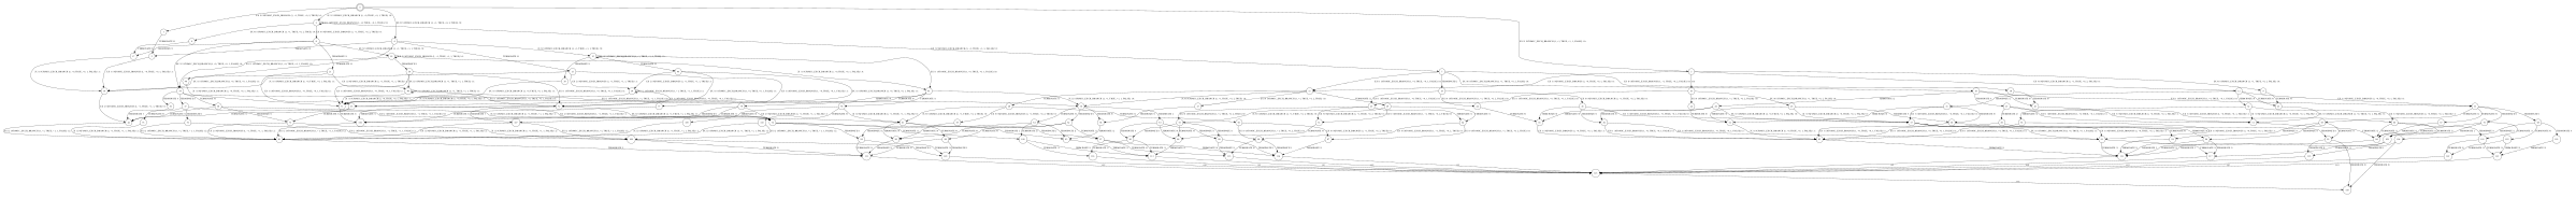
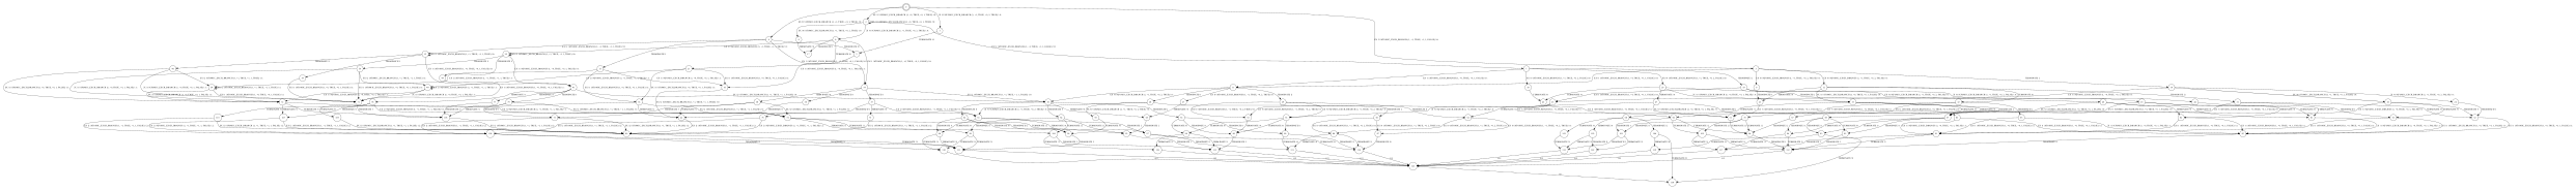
  digraph {
    fontname="Liberation Serif"
    node [fontname="Liberation Serif" shape=circle]
    edge [fontname="Liberation Serif"]
    0 [peripheries=2]
    1
    2
    3
    4
    5
    6
    7
    8
    9
    10
    11
    12
    13
    14
    15
    16
    17
    18
    19
    20
    21
    22
    23
    24
    25
    26
    27
    28
    29
    30
    31
    32
    33
    34
    35
    36
    37
    38
    39
    40
    41
    42
    43
    44
    45
    46
    47
    48
    49
    50
    51
    52
    53
    54
    55
    56
    57
    58
    59
    60
    61
    62
    63
    64
    65
    66
    67
    68
    69
    70
    71
    72
    73
    74
    75
    76
    77
    78
    79
    80
    81
    82
    83
    84
    85
    86
    87
    88
    89
    90
    91
    92
    93
    94
    95
    96
    97
    98
    99
    100
    101
    102
    103
    104
    105
    106
    107
    108
    109
    110
    111
    112
    113
    114
    115
    116
    117
    118
    119
    120
    121
    122
    123
    0 -> 1 [label="EX !0 !ATOMIC_EXCH_BRANCH (1, +1, TRUE, +0, 2, TRUE) !:0:"]
    0 -> 2 [label="EX !1 !ATOMIC_EXCH_BRANCH (1, +0, TRUE, +0, 1, TRUE) !:0:"]
    0 -> 3 [label="EX !2 !ATOMIC_EXCH_BRANCH (1, +1, TRUE, +1, 1, FALSE) !:0:"]
    0 -> 4 [label="EX !0 !ATOMIC_EXCH_BRANCH (1, +1, TRUE, +0, 2, TRUE) !:0:"]
    1 -> 5 [label="TERMINATE !0"]
    2 -> 2 [label="EX !1 !ATOMIC_EXCH_BRANCH (1, +0, TRUE, +0, 1, TRUE) !:0:"]
    2 -> 6 [label="EX !0 !ATOMIC_EXCH_BRANCH (1, +1, TRUE, +0, 2, TRUE) !:0:"]
    2 -> 7 [label="EX !2 !ATOMIC_EXCH_BRANCH (1, +1, TRUE, +1, 1, FALSE) !:0:"]
    2 -> 8 [label="EX !0 !ATOMIC_EXCH_BRANCH (1, +1, TRUE, +0, 2, TRUE) !:0:"]
    3 -> 9 [label="EX !0 !ATOMIC_EXCH_BRANCH (1, +1, TRUE, +0, 2, FALSE) !:0:"]
-   3 -> 10 [label=exit]
+   3 -> 10 [label="TERMINATE !2"]
    3 -> 11 [label="EX !1 !ATOMIC_EXCH_BRANCH (1, +0, TRUE, +0, 1, FALSE) !:0:"]
    3 -> 12 [label="EX !0 !ATOMIC_EXCH_BRANCH (1, +1, TRUE, +0, 2, FALSE) !:0:"]
    4 -> 5 [label="TERMINATE !0"]
    4 -> 13 [label="TERMINATE !0"]
    4 -> 14 [label="EX !1 !ATOMIC_EXCH_BRANCH (1, +0, TRUE, +0, 1, FALSE) !:0:"]
    4 -> 15 [label="EX !2 !ATOMIC_EXCH_BRANCH (1, +1, TRUE, +1, 1, TRUE) !:0:"]
    5 -> 16 [label="EX !1 !ATOMIC_EXCH_BRANCH (1, +0, TRUE, +0, 1, FALSE) !:1:"]
    6 -> 17 [label="TERMINATE !0"]
    7 -> 11 [label="EX !1 !ATOMIC_EXCH_BRANCH (1, +0, TRUE, +0, 1, FALSE) !:0:"]
    7 -> 18 [label="EX !0 !ATOMIC_EXCH_BRANCH (1, +1, TRUE, +0, 2, FALSE) !:0:"]
    7 -> 19 [label="TERMINATE !2"]
    7 -> 20 [label="EX !0 !ATOMIC_EXCH_BRANCH (1, +1, TRUE, +0, 2, FALSE) !:0:"]
    8 -> 14 [label="EX !1 !ATOMIC_EXCH_BRANCH (1, +0, TRUE, +0, 1, FALSE) !:0:"]
    8 -> 17 [label="TERMINATE !0"]
    8 -> 21 [label="TERMINATE !0"]
    8 -> 22 [label="EX !2 !ATOMIC_EXCH_BRANCH (1, +1, TRUE, +1, 1, TRUE) !:0:"]
    9 -> 23 [label="TERMINATE !0"]
    10 -> 24 [label="EX !0 !ATOMIC_EXCH_BRANCH (1, +1, TRUE, +0, 2, FALSE) !:0:"]
    10 -> 25 [label="EX !1 !ATOMIC_EXCH_BRANCH (1, +0, TRUE, +0, 1, FALSE) !:0:"]
    10 -> 26 [label="EX !0 !ATOMIC_EXCH_BRANCH (1, +1, TRUE, +0, 2, FALSE) !:0:"]
    11 -> 27 [label="EX !0 !ATOMIC_EXCH_BRANCH (1, +1, TRUE, +0, 2, TRUE) !:0:"]
    11 -> 28 [label="TERMINATE !1"]
    11 -> 29 [label="TERMINATE !2"]
    11 -> 30 [label="EX !0 !ATOMIC_EXCH_BRANCH (1, +1, TRUE, +0, 2, TRUE) !:0:"]
    12 -> 23 [label="TERMINATE !0"]
    12 -> 31 [label="TERMINATE !2"]
    12 -> 32 [label="TERMINATE !0"]
    12 -> 33 [label="EX !1 !ATOMIC_EXCH_BRANCH (1, +0, TRUE, +0, 1, FALSE) !:0:"]
    13 -> 16 [label="EX !1 !ATOMIC_EXCH_BRANCH (1, +0, TRUE, +0, 1, FALSE) !:1:"]
    13 -> 34 [label="EX !2 !ATOMIC_EXCH_BRANCH (1, +1, TRUE, +1, 1, TRUE) !:1:"]
    13 -> 35 [label="EX !1 !ATOMIC_EXCH_BRANCH (1, +0, TRUE, +0, 1, FALSE) !:1:"]
    14 -> 30 [label="EX !2 !ATOMIC_EXCH_BRANCH (1, +1, TRUE, +1, 1, FALSE) !:0:"]
    14 -> 36 [label="TERMINATE !0"]
    14 -> 37 [label="TERMINATE !1"]
    14 -> 38 [label="TERMINATE !0"]
    15 -> 15 [label="EX !2 !ATOMIC_EXCH_BRANCH (1, +1, TRUE, +1, 1, TRUE) !:0:"]
    15 -> 39 [label="TERMINATE !0"]
    15 -> 40 [label="TERMINATE !0"]
    15 -> 41 [label="EX !1 !ATOMIC_EXCH_BRANCH (1, +0, TRUE, +0, 1, FALSE) !:0:"]
    16 -> 42 [label="EX !2 !ATOMIC_EXCH_BRANCH (1, +1, TRUE, +1, 1, TRUE) !:0:"]
-   17 -> 16 [label="EX !1 !ATOMIC_EXCH_BRANCH (1, +0, TRUE, +0, 1, FALSE) !:1:"]
    18 -> 43 [label="TERMINATE !0"]
    19 -> 25 [label="EX !1 !ATOMIC_EXCH_BRANCH (1, +0, TRUE, +0, 1, FALSE) !:0:"]
    19 -> 44 [label="EX !0 !ATOMIC_EXCH_BRANCH (1, +1, TRUE, +0, 2, FALSE) !:0:"]
    19 -> 45 [label="EX !0 !ATOMIC_EXCH_BRANCH (1, +1, TRUE, +0, 2, FALSE) !:0:"]
    20 -> 33 [label="EX !1 !ATOMIC_EXCH_BRANCH (1, +0, TRUE, +0, 1, FALSE) !:0:"]
    20 -> 43 [label="TERMINATE !0"]
    20 -> 46 [label="TERMINATE !2"]
    20 -> 47 [label="TERMINATE !0"]
    21 -> 16 [label="EX !1 !ATOMIC_EXCH_BRANCH (1, +0, TRUE, +0, 1, FALSE) !:1:"]
    21 -> 35 [label="EX !1 !ATOMIC_EXCH_BRANCH (1, +0, TRUE, +0, 1, FALSE) !:1:"]
    21 -> 48 [label="EX !2 !ATOMIC_EXCH_BRANCH (1, +1, TRUE, +1, 1, TRUE) !:1:"]
    22 -> 22 [label="EX !2 !ATOMIC_EXCH_BRANCH (1, +1, TRUE, +1, 1, TRUE) !:0:"]
    22 -> 41 [label="EX !1 !ATOMIC_EXCH_BRANCH (1, +0, TRUE, +0, 1, FALSE) !:0:"]
    22 -> 49 [label="TERMINATE !0"]
    22 -> 50 [label="TERMINATE !0"]
    23 -> 51 [label="EX !1 !ATOMIC_EXCH_BRANCH (1, +0, TRUE, +0, 1, FALSE) !:1:"]
    24 -> 52 [label="TERMINATE !0"]
    25 -> 53 [label="EX !0 !ATOMIC_EXCH_BRANCH (1, +1, TRUE, +0, 2, TRUE) !:0:"]
    25 -> 54 [label="TERMINATE !1"]
    25 -> 55 [label="EX !0 !ATOMIC_EXCH_BRANCH (1, +1, TRUE, +0, 2, TRUE) !:0:"]
    26 -> 52 [label="TERMINATE !0"]
    26 -> 56 [label="TERMINATE !0"]
    26 -> 57 [label="EX !1 !ATOMIC_EXCH_BRANCH (1, +0, TRUE, +0, 1, FALSE) !:0:"]
    27 -> 58 [label="TERMINATE !0"]
    28 -> 59 [label="EX !0 !ATOMIC_EXCH_BRANCH (1, +1, TRUE, +0, 2, TRUE) !:0:"]
    28 -> 60 [label="TERMINATE !2"]
    28 -> 61 [label="EX !0 !ATOMIC_EXCH_BRANCH (1, +1, TRUE, +0, 2, TRUE) !:0:"]
    29 -> 53 [label="EX !0 !ATOMIC_EXCH_BRANCH (1, +1, TRUE, +0, 2, TRUE) !:0:"]
    29 -> 54 [label="TERMINATE !1"]
    29 -> 55 [label="EX !0 !ATOMIC_EXCH_BRANCH (1, +1, TRUE, +0, 2, TRUE) !:0:"]
    30 -> 58 [label="TERMINATE !0"]
    30 -> 62 [label="TERMINATE !1"]
    30 -> 63 [label="TERMINATE !2"]
    30 -> 64 [label="TERMINATE !0"]
    31 -> 52 [label="TERMINATE !0"]
    31 -> 56 [label="TERMINATE !0"]
    31 -> 57 [label="EX !1 !ATOMIC_EXCH_BRANCH (1, +0, TRUE, +0, 1, FALSE) !:0:"]
    32 -> 51 [label="EX !1 !ATOMIC_EXCH_BRANCH (1, +0, TRUE, +0, 1, FALSE) !:1:"]
    32 -> 65 [label="TERMINATE !2"]
    32 -> 66 [label="EX !1 !ATOMIC_EXCH_BRANCH (1, +0, TRUE, +0, 1, FALSE) !:1:"]
    33 -> 67 [label="TERMINATE !0"]
    33 -> 68 [label="TERMINATE !1"]
    33 -> 69 [label="TERMINATE !2"]
    33 -> 70 [label="TERMINATE !0"]
    34 -> 34 [label="EX !2 !ATOMIC_EXCH_BRANCH (1, +1, TRUE, +1, 1, TRUE) !:1:"]
    34 -> 71 [label="EX !1 !ATOMIC_EXCH_BRANCH (1, +0, TRUE, +0, 1, FALSE) !:1:"]
    34 -> 72 [label="EX !1 !ATOMIC_EXCH_BRANCH (1, +0, TRUE, +0, 1, FALSE) !:1:"]
    35 -> 42 [label="TERMINATE !1"]
    35 -> 73 [label="TERMINATE !1"]
    35 -> 74 [label="EX !2 !ATOMIC_EXCH_BRANCH (1, +1, TRUE, +1, 1, FALSE) !:1:"]
    36 -> 42 [label="TERMINATE !1"]
    37 -> 61 [label="EX !2 !ATOMIC_EXCH_BRANCH (1, +1, TRUE, +1, 1, FALSE) !:0:"]
    37 -> 75 [label="TERMINATE !0"]
    37 -> 76 [label="TERMINATE !0"]
    38 -> 42 [label="TERMINATE !1"]
    38 -> 73 [label="TERMINATE !1"]
    38 -> 74 [label="EX !2 !ATOMIC_EXCH_BRANCH (1, +1, TRUE, +1, 1, FALSE) !:1:"]
    39 -> 71 [label="EX !1 !ATOMIC_EXCH_BRANCH (1, +0, TRUE, +0, 1, FALSE) !:1:"]
    40 -> 34 [label="EX !2 !ATOMIC_EXCH_BRANCH (1, +1, TRUE, +1, 1, TRUE) !:1:"]
    40 -> 71 [label="EX !1 !ATOMIC_EXCH_BRANCH (1, +0, TRUE, +0, 1, FALSE) !:1:"]
    40 -> 72 [label="EX !1 !ATOMIC_EXCH_BRANCH (1, +0, TRUE, +0, 1, FALSE) !:1:"]
    41 -> 30 [label="EX !2 !ATOMIC_EXCH_BRANCH (1, +1, TRUE, +1, 1, FALSE) !:0:"]
    41 -> 77 [label="TERMINATE !0"]
    41 -> 78 [label="TERMINATE !1"]
    41 -> 79 [label="TERMINATE !0"]
    42 -> 80 [label="EX !2 !ATOMIC_EXCH_BRANCH (1, +1, TRUE, +1, 1, FALSE) !:2:"]
    43 -> 51 [label="EX !1 !ATOMIC_EXCH_BRANCH (1, +0, TRUE, +0, 1, FALSE) !:1:"]
    44 -> 81 [label="TERMINATE !0"]
    45 -> 57 [label="EX !1 !ATOMIC_EXCH_BRANCH (1, +0, TRUE, +0, 1, FALSE) !:0:"]
    45 -> 81 [label="TERMINATE !0"]
    45 -> 82 [label="TERMINATE !0"]
    46 -> 57 [label="EX !1 !ATOMIC_EXCH_BRANCH (1, +0, TRUE, +0, 1, FALSE) !:0:"]
    46 -> 81 [label="TERMINATE !0"]
    46 -> 82 [label="TERMINATE !0"]
    47 -> 51 [label="EX !1 !ATOMIC_EXCH_BRANCH (1, +0, TRUE, +0, 1, FALSE) !:1:"]
    47 -> 66 [label="EX !1 !ATOMIC_EXCH_BRANCH (1, +0, TRUE, +0, 1, FALSE) !:1:"]
    47 -> 83 [label="TERMINATE !2"]
    48 -> 48 [label="EX !2 !ATOMIC_EXCH_BRANCH (1, +1, TRUE, +1, 1, TRUE) !:1:"]
    48 -> 71 [label="EX !1 !ATOMIC_EXCH_BRANCH (1, +0, TRUE, +0, 1, FALSE) !:1:"]
    48 -> 72 [label="EX !1 !ATOMIC_EXCH_BRANCH (1, +0, TRUE, +0, 1, FALSE) !:1:"]
    49 -> 71 [label="EX !1 !ATOMIC_EXCH_BRANCH (1, +0, TRUE, +0, 1, FALSE) !:1:"]
    50 -> 48 [label="EX !2 !ATOMIC_EXCH_BRANCH (1, +1, TRUE, +1, 1, TRUE) !:1:"]
    50 -> 71 [label="EX !1 !ATOMIC_EXCH_BRANCH (1, +0, TRUE, +0, 1, FALSE) !:1:"]
    50 -> 72 [label="EX !1 !ATOMIC_EXCH_BRANCH (1, +0, TRUE, +0, 1, FALSE) !:1:"]
    51 -> 84 [label="TERMINATE !2"]
    52 -> 85 [label="EX !1 !ATOMIC_EXCH_BRANCH (1, +0, TRUE, +0, 1, FALSE) !:1:"]
    53 -> 86 [label="TERMINATE !0"]
    54 -> 87 [label="EX !0 !ATOMIC_EXCH_BRANCH (1, +1, TRUE, +0, 2, TRUE) !:0:"]
    54 -> 88 [label="EX !0 !ATOMIC_EXCH_BRANCH (1, +1, TRUE, +0, 2, TRUE) !:0:"]
    55 -> 86 [label="TERMINATE !0"]
    55 -> 89 [label="TERMINATE !1"]
    55 -> 90 [label="TERMINATE !0"]
    56 -> 85 [label="EX !1 !ATOMIC_EXCH_BRANCH (1, +0, TRUE, +0, 1, FALSE) !:1:"]
    56 -> 91 [label="EX !1 !ATOMIC_EXCH_BRANCH (1, +0, TRUE, +0, 1, FALSE) !:1:"]
    57 -> 92 [label="TERMINATE !0"]
    57 -> 93 [label="TERMINATE !1"]
    57 -> 94 [label="TERMINATE !0"]
    58 -> 95 [label="TERMINATE !2"]
    59 -> 96 [label="TERMINATE !0"]
    60 -> 87 [label="EX !0 !ATOMIC_EXCH_BRANCH (1, +1, TRUE, +0, 2, TRUE) !:0:"]
    60 -> 88 [label="EX !0 !ATOMIC_EXCH_BRANCH (1, +1, TRUE, +0, 2, TRUE) !:0:"]
    61 -> 96 [label="TERMINATE !0"]
    61 -> 97 [label="TERMINATE !2"]
    61 -> 98 [label="TERMINATE !0"]
    62 -> 96 [label="TERMINATE !0"]
    62 -> 97 [label="TERMINATE !2"]
    62 -> 98 [label="TERMINATE !0"]
    63 -> 86 [label="TERMINATE !0"]
    63 -> 89 [label="TERMINATE !1"]
    63 -> 90 [label="TERMINATE !0"]
    64 -> 95 [label="TERMINATE !2"]
    64 -> 99 [label="TERMINATE !1"]
    64 -> 100 [label="TERMINATE !2"]
    65 -> 85 [label="EX !1 !ATOMIC_EXCH_BRANCH (1, +0, TRUE, +0, 1, FALSE) !:1:"]
    65 -> 91 [label="EX !1 !ATOMIC_EXCH_BRANCH (1, +0, TRUE, +0, 1, FALSE) !:1:"]
    66 -> 84 [label="TERMINATE !2"]
    66 -> 101 [label="TERMINATE !1"]
    66 -> 102 [label="TERMINATE !2"]
    67 -> 84 [label="TERMINATE !2"]
    68 -> 103 [label="TERMINATE !0"]
    68 -> 104 [label="TERMINATE !2"]
    68 -> 105 [label="TERMINATE !0"]
    69 -> 92 [label="TERMINATE !0"]
    69 -> 93 [label="TERMINATE !1"]
    69 -> 94 [label="TERMINATE !0"]
    70 -> 84 [label="TERMINATE !2"]
    70 -> 101 [label="TERMINATE !1"]
    70 -> 102 [label="TERMINATE !2"]
    71 -> 106 [label="TERMINATE !1"]
    72 -> 74 [label="EX !2 !ATOMIC_EXCH_BRANCH (1, +1, TRUE, +1, 1, FALSE) !:1:"]
    72 -> 106 [label="TERMINATE !1"]
    72 -> 107 [label="TERMINATE !1"]
    73 -> 80 [label="EX !2 !ATOMIC_EXCH_BRANCH (1, +1, TRUE, +1, 1, FALSE) !:2:"]
    73 -> 108 [label="EX !2 !ATOMIC_EXCH_BRANCH (1, +1, TRUE, +1, 1, FALSE) !:2:"]
    74 -> 95 [label="TERMINATE !2"]
    74 -> 99 [label="TERMINATE !1"]
    74 -> 100 [label="TERMINATE !2"]
    75 -> 80 [label="EX !2 !ATOMIC_EXCH_BRANCH (1, +1, TRUE, +1, 1, FALSE) !:2:"]
    76 -> 80 [label="EX !2 !ATOMIC_EXCH_BRANCH (1, +1, TRUE, +1, 1, FALSE) !:2:"]
    76 -> 108 [label="EX !2 !ATOMIC_EXCH_BRANCH (1, +1, TRUE, +1, 1, FALSE) !:2:"]
    77 -> 106 [label="TERMINATE !1"]
    78 -> 61 [label="EX !2 !ATOMIC_EXCH_BRANCH (1, +1, TRUE, +1, 1, FALSE) !:0:"]
    78 -> 109 [label="TERMINATE !0"]
    78 -> 110 [label="TERMINATE !0"]
    79 -> 74 [label="EX !2 !ATOMIC_EXCH_BRANCH (1, +1, TRUE, +1, 1, FALSE) !:1:"]
    79 -> 106 [label="TERMINATE !1"]
    79 -> 107 [label="TERMINATE !1"]
    80 -> 111 [label="TERMINATE !2"]
    81 -> 85 [label="EX !1 !ATOMIC_EXCH_BRANCH (1, +0, TRUE, +0, 1, FALSE) !:1:"]
    82 -> 85 [label="EX !1 !ATOMIC_EXCH_BRANCH (1, +0, TRUE, +0, 1, FALSE) !:1:"]
    82 -> 91 [label="EX !1 !ATOMIC_EXCH_BRANCH (1, +0, TRUE, +0, 1, FALSE) !:1:"]
    83 -> 85 [label="EX !1 !ATOMIC_EXCH_BRANCH (1, +0, TRUE, +0, 1, FALSE) !:1:"]
    83 -> 91 [label="EX !1 !ATOMIC_EXCH_BRANCH (1, +0, TRUE, +0, 1, FALSE) !:1:"]
    84 -> 112 [label="TERMINATE !1"]
    85 -> 112 [label="TERMINATE !1"]
    86 -> 113 [label="TERMINATE !1"]
    87 -> 114 [label="TERMINATE !0"]
    88 -> 114 [label="TERMINATE !0"]
    88 -> 115 [label="TERMINATE !0"]
    89 -> 114 [label="TERMINATE !0"]
    89 -> 115 [label="TERMINATE !0"]
    90 -> 113 [label="TERMINATE !1"]
    90 -> 116 [label="TERMINATE !1"]
    91 -> 112 [label="TERMINATE !1"]
    91 -> 117 [label="TERMINATE !1"]
    92 -> 112 [label="TERMINATE !1"]
    93 -> 118 [label="TERMINATE !0"]
    93 -> 119 [label="TERMINATE !0"]
    94 -> 112 [label="TERMINATE !1"]
    94 -> 117 [label="TERMINATE !1"]
    95 -> 113 [label="TERMINATE !1"]
    96 -> 111 [label="TERMINATE !2"]
    97 -> 114 [label="TERMINATE !0"]
    97 -> 115 [label="TERMINATE !0"]
    98 -> 111 [label="TERMINATE !2"]
    98 -> 120 [label="TERMINATE !2"]
    99 -> 111 [label="TERMINATE !2"]
    99 -> 120 [label="TERMINATE !2"]
    100 -> 113 [label="TERMINATE !1"]
    100 -> 116 [label="TERMINATE !1"]
    101 -> 121 [label="TERMINATE !2"]
    101 -> 122 [label="TERMINATE !2"]
    102 -> 112 [label="TERMINATE !1"]
    102 -> 117 [label="TERMINATE !1"]
    103 -> 121 [label="TERMINATE !2"]
    104 -> 118 [label="TERMINATE !0"]
    104 -> 119 [label="TERMINATE !0"]
    105 -> 121 [label="TERMINATE !2"]
    105 -> 122 [label="TERMINATE !2"]
    106 -> 80 [label="EX !2 !ATOMIC_EXCH_BRANCH (1, +1, TRUE, +1, 1, FALSE) !:2:"]
    107 -> 80 [label="EX !2 !ATOMIC_EXCH_BRANCH (1, +1, TRUE, +1, 1, FALSE) !:2:"]
    107 -> 108 [label="EX !2 !ATOMIC_EXCH_BRANCH (1, +1, TRUE, +1, 1, FALSE) !:2:"]
    108 -> 111 [label="TERMINATE !2"]
    108 -> 120 [label="TERMINATE !2"]
    109 -> 80 [label="EX !2 !ATOMIC_EXCH_BRANCH (1, +1, TRUE, +1, 1, FALSE) !:2:"]
    110 -> 80 [label="EX !2 !ATOMIC_EXCH_BRANCH (1, +1, TRUE, +1, 1, FALSE) !:2:"]
    110 -> 108 [label="EX !2 !ATOMIC_EXCH_BRANCH (1, +1, TRUE, +1, 1, FALSE) !:2:"]
    111 -> 123 [label=exit]
    112 -> 123 [label=exit]
    113 -> 123 [label=exit]
    114 -> 123 [label=exit]
    115 -> 123 [label=exit]
    116 -> 123 [label=exit]
    117 -> 123 [label=exit]
    119 -> 123 [label=exit]
    120 -> 123 [label=exit]
    121 -> 123 [label=exit]
    122 -> 123 [label=exit]
    123 -> 118 [label=exit]
  }
